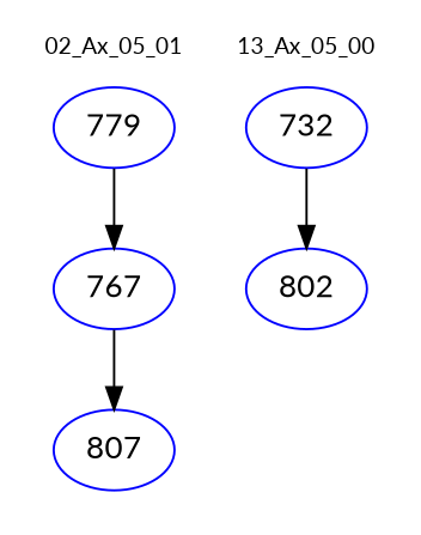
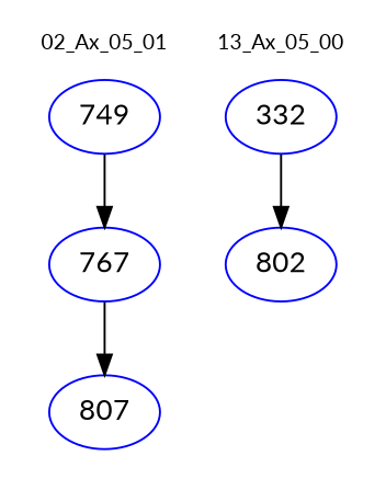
  digraph {
    fontname=Lato
    node [color=blue fontname=Lato]
    edge [color=black fontname=Lato]
-   n1 [label=779]
+   n1 [label=749]
    n2 [label=767]
    n3 [label=807]
-   n4 [label=732]
+   n4 [label=332]
    n5 [label=802]
    subgraph cluster_1 {
      color=white
      fontsize=10
      label="02_Ax_05_01"
      n1
      n2
      n3
    }
    subgraph cluster_2 {
      color=white
      fontsize=10
      label="13_Ax_05_00"
      n4
      n5
    }
    n1 -> n2
    n2 -> n3
    n4 -> n5
  }
